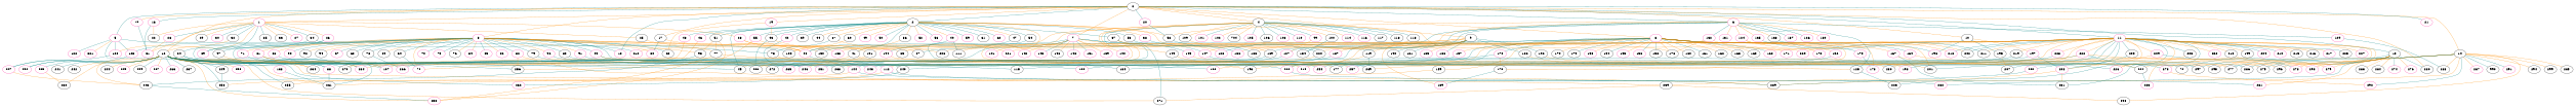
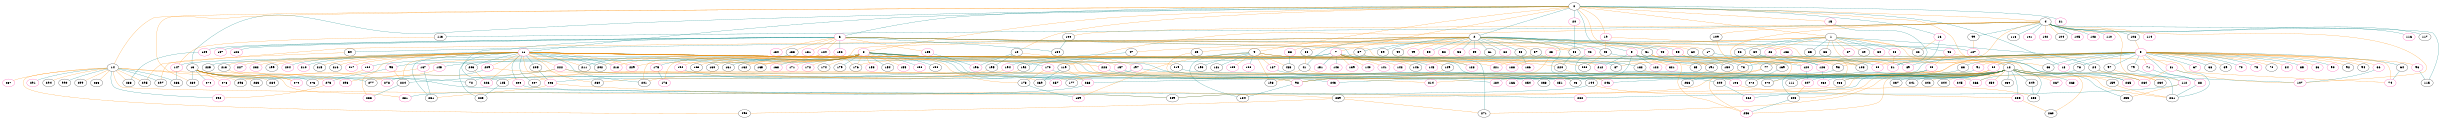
  graph {
    node [color=deeppink]
    edge [color=darkorange]
    0 [color=black]
-   1
+   1 [color=black]
    2 [color=black]
    3
    4 [color=black]
    5
    6
    7
    8
    9 [color=black]
    10 [color=black]
    11
    12 [color=black]
    13 [color=black]
    14 [color=black]
    15
    16
    17 [color=black]
    18
    19
    20
    21
    280 [color=black]
    32 [color=black]
    34 [color=black]
    35 [color=black]
    33 [color=black]
    22 [color=black]
    23
    24 [color=black]
    25 [color=black]
    26
    27
    28
    29 [color=black]
    30
    31
    36 [color=black]
    37 [color=black]
    38
    39 [color=black]
    40
    41 [color=black]
    42
    43 [color=black]
    44 [color=black]
    45 [color=black]
    46
    47 [color=black]
    48
    49
    50
    51 [color=black]
    52
    53 [color=black]
    54 [color=black]
    55
    56
    57 [color=black]
    58 [color=black]
    59
    60 [color=black]
    61 [color=black]
    62
    295 [color=black]
    229
    63 [color=black]
    64 [color=black]
    65 [color=black]
    66
    67
    68 [color=black]
    69 [color=black]
    70
    71
    72 [color=black]
    73 [color=black]
    74
    75
    76 [color=black]
    77 [color=black]
    78 [color=black]
    79 [color=black]
    80
    81
    82
    83 [color=black]
    84
    85
    86
    87 [color=black]
    88
    89
    90
    91
    92 [color=black]
    93 [color=black]
    94 [color=black]
    95
    96
    97 [color=black]
    98
-   99
+   99 [color=black]
    100 [color=black]
    101
    102
    103 [color=black]
-   104 [color=black label=704]
+   104 [color=black]
    105
    106 [color=black]
    107
    108
    109 [color=black]
    110
    111 [color=black]
    112
    113 [color=black]
    114
    115 [color=black]
    116
    117 [color=black]
    118 [color=black]
    119 [color=black]
    120
    122
    123
    n127 [label=821]
    212
    128
    130
    131
    132
    133 [color=black]
    134 [color=black]
    129
    136
    137
    138
    135
    124
    125 [color=black]
    126
    127
    139
    140
    141
    142
    143
-   144
+   144 [color=black]
    145
    146 [color=black]
    147
    148
    149 [color=black]
    150 [color=black]
    151
    152
    153
    154 [color=black]
    155
    156
    157
    158 [color=black]
    159 [color=black]
    160 [color=black]
    161 [color=black]
    162 [color=black]
    163 [color=black]
    164
    165 [color=black]
    166
    167
    168
    169 [color=black]
    170
    171
    172
    173 [color=black]
    174 [color=black]
    175
    176 [color=black]
    177 [color=black]
    178
    179 [color=black]
    180
    192 [color=black]
    193 [color=black]
    181 [color=black]
    182 [color=black]
-   183 [color=black]
+   183 [color=black label=483]
    184 [color=black]
    185
    186
    187
    188
    189
    190 [color=black]
    191 [color=black]
    195 [color=black]
    196
    197
    198
    199 [color=black]
    200
    201 [color=black]
    202 [color=black]
    203 [color=black]
    204
    205 [color=black]
    206 [color=black]
    207 [color=black]
    208
    209
    210
    211 [color=black]
    213 [color=black]
    214
    215 [color=black]
    216 [color=black]
    217
    218
    219 [color=black]
    220 [color=black]
    221
    222
    223 [color=black]
    224 [color=black]
    225 [color=black]
    226
    227
    228
    230 [color=black]
    231 [color=black]
    232
    233
    256 [color=black]
    258 [color=black]
    259 [color=black]
    260 [color=black]
    261 [color=black]
    262
    257
    264
    265
    266
    267
    268
    269 [color=black]
    270 [color=black]
    271 [color=black]
    272 [color=black]
    263
    234 [color=black]
    235
    236 [color=black]
    237 [color=black]
    238 [color=black]
    239 [color=black]
    240 [color=black]
    241 [color=black]
    242 [color=black]
    243
    244 [color=black]
    245
    246
    247
    248 [color=black]
    249 [color=black]
    250
    251
    252
    253
    254
    255 [color=black]
    273
    274
    275 [color=black]
    276
    277 [color=black]
    278
    279
    281
    282
    283 [color=black]
    284 [color=black]
    288 [color=black]
    n287 [color=black label=990]
    291
    292
    293
    294 [color=black]
    289 [color=black]
    296 [color=black]
    297 [color=black]
    298 [color=black]
    299 [color=black]
    285 [color=black]
    286 [color=black]
    287
    194
    0 -- 1
    0 -- 2 [color=teal]
-   0 -- 3
+   106 -- 3
    0 -- 4
    0 -- 5 [color=teal]
    0 -- 6 [color=teal]
    0 -- 7
    0 -- 8
    0 -- 9
    0 -- 10
    0 -- 11 [color=teal]
    0 -- 12
    0 -- 13 [color=teal]
    0 -- 14
    0 -- 15
    0 -- 16 [color=teal]
    0 -- 17
    0 -- 18 [color=teal]
    0 -- 19
    0 -- 20 [color=teal]
    0 -- 21 [color=teal]
    0 -- 280
    1 -- 12
    1 -- 32 [color=teal]
    1 -- 34 [color=teal]
    1 -- 35 [color=teal]
    1 -- 33
    1 -- 22
    1 -- 23
    1 -- 24 [color=teal]
    1 -- 25
    1 -- 26
    1 -- 27
    1 -- 28 [color=teal]
    1 -- 29
    1 -- 30 [color=teal]
    1 -- 31
    2 -- 36
    2 -- 37 [color=teal]
    2 -- 38
    2 -- 39 [color=teal]
-   2 -- 40
+   46 -- 40
    2 -- 41 [color=teal]
    2 -- 42 [color=teal]
    2 -- 43 [color=teal]
    2 -- 44
    2 -- 45 [color=teal]
    2 -- 46 [color=teal]
    2 -- 47
    2 -- 48 [color=teal]
    2 -- 49
    2 -- 50 [color=teal]
    2 -- 51 [color=teal]
    2 -- 52
    2 -- 53 [color=teal]
    2 -- 54 [color=teal]
    2 -- 55 [color=teal]
    2 -- 56 [color=teal]
    2 -- 57
    2 -- 58
    2 -- 59 [color=teal]
    2 -- 60
    2 -- 61 [color=teal]
    2 -- 62 [color=teal]
    2 -- 295
    2 -- 229
    3 -- 18 [color=teal]
    3 -- 63 [color=teal]
    3 -- 64 [color=teal]
    3 -- 65
    3 -- 66
    3 -- 67 [color=teal]
    3 -- 68 [color=teal]
    3 -- 69
    3 -- 70 [color=teal]
    3 -- 71
    3 -- 72 [color=teal]
    3 -- 73 [color=teal]
    3 -- 74
    3 -- 75 [color=teal]
    3 -- 76
    3 -- 77
    3 -- 78 [color=teal]
    3 -- 79 [color=teal]
    3 -- 80
    3 -- 81
    3 -- 82 [color=teal]
    3 -- 83 [color=teal]
    3 -- 84
    3 -- 85 [color=teal]
    3 -- 86
    3 -- 87
    3 -- 88 [color=teal]
    3 -- 89 [color=teal]
    3 -- 90 [color=teal]
    3 -- 91
    3 -- 92
    3 -- 93
    3 -- 94
    3 -- 95 [color=teal]
    3 -- 96
    3 -- 97 [color=teal]
    3 -- 98
    4 -- 99 [color=teal]
    4 -- 100
    4 -- 101 [color=teal]
    4 -- 102
    4 -- 103
    4 -- 104
    4 -- 105 [color=teal]
    4 -- 106 [color=teal]
    4 -- 107
    4 -- 108 [color=teal]
    4 -- 109
    4 -- 110 [color=teal]
    4 -- 111
    4 -- 112
    4 -- 113 [color=teal]
    4 -- 114
    4 -- 115 [color=teal]
    4 -- 116 [color=teal]
    4 -- 117 [color=teal]
    4 -- 118 [color=teal]
    4 -- 119
    5 -- 45 [color=teal]
    5 -- 120 [color=teal]
    5 -- 122 [color=teal]
    5 -- 123 [color=teal]
    5 -- n127
    5 -- 212 [color=teal]
    6 -- 58
    6 -- 128 [color=teal]
    6 -- 130
    6 -- 131
    6 -- 132 [color=teal]
    6 -- 133
    6 -- 134 [color=teal]
    6 -- 129 [color=teal]
    6 -- 136
    6 -- 137 [color=teal]
+   6 -- 138
    6 -- 135
    6 -- 124
    6 -- 125 [color=teal]
    6 -- 126 [color=teal]
    6 -- 127 [color=teal]
    7 -- 139
    7 -- 140
    7 -- 141
    7 -- 142
    7 -- 143 [color=teal]
    7 -- 144 [color=teal]
    7 -- 145 [color=teal]
    7 -- 146
    7 -- 147 [color=teal]
    7 -- 148 [color=teal]
    7 -- 149
    7 -- 150 [color=teal]
    7 -- 151 [color=teal]
    8 -- 98 [color=teal]
    8 -- 152
    8 -- 153
    8 -- 154 [color=teal]
    8 -- 155
    8 -- 156 [color=teal]
    8 -- 157
    8 -- 158 [color=teal]
    8 -- 159
    8 -- 160
    8 -- 161 [color=teal]
    8 -- 162
    8 -- 163
    8 -- 164 [color=teal]
    8 -- 165
    8 -- 166
    8 -- 167
    8 -- 168 [color=teal]
    8 -- 169 [color=teal]
    8 -- 170 [color=teal]
    8 -- 171
    8 -- 172
    8 -- 173
    8 -- 174
    8 -- 175 [color=teal]
    8 -- 176
    8 -- 177 [color=teal]
    8 -- 178
    8 -- 179 [color=teal]
    8 -- 180 [color=teal]
    9 -- 192 [color=teal]
    9 -- 193
    9 -- 181 [color=teal]
    9 -- 182 [color=teal]
    9 -- 183
    9 -- 184 [color=teal]
    9 -- 185
    9 -- 186 [color=teal]
    9 -- 187
    9 -- 188
    9 -- 189
    9 -- 190 [color=teal]
    9 -- 191
    10 -- 195 [color=teal]
    10 -- 196 [color=teal]
    10 -- 197
    11 -- 229
    11 -- 65
    11 -- 87 [color=teal]
    11 -- 212
    11 -- 198 [color=teal]
    11 -- 199
    11 -- 200 [color=teal]
    11 -- 201 [color=teal]
    11 -- 202 [color=teal]
    11 -- 203 [color=teal]
    11 -- 204 [color=teal]
    11 -- 205 [color=teal]
    11 -- 206
    11 -- 207 [color=teal]
    11 -- 208
    11 -- 209
    11 -- 210 [color=teal]
    11 -- 211
    11 -- 213
    11 -- 214
    11 -- 215
    11 -- 216
    11 -- 217
    11 -- 218 [color=teal]
    11 -- 219
    11 -- 220
    11 -- 221
    11 -- 222
    11 -- 223 [color=teal]
    11 -- 224
    11 -- 225 [color=teal]
    11 -- 226
    11 -- 227
    11 -- 228
    11 -- 230
    11 -- 231 [color=teal]
    11 -- 232
    11 -- 233
    12 -- 214
    12 -- 256 [color=teal]
    12 -- 258 [color=teal]
    12 -- 259 [color=teal]
    12 -- 260
    12 -- 261
    12 -- 262 [color=teal]
    12 -- 257
    12 -- 264 [color=teal]
    12 -- 265 [color=teal]
    12 -- 266
    12 -- 267
    12 -- 268 [color=teal]
    12 -- 269 [color=teal]
    12 -- 270 [color=teal]
    12 -- 271
    12 -- 272
    12 -- 263 [color=teal]
    12 -- 234
    12 -- 235 [color=teal]
-   12 -- 236 [color=teal]
    12 -- 237 [color=teal]
    12 -- 238 [color=teal]
    12 -- 239
    12 -- 240 [color=teal]
    12 -- 241 [color=teal]
    12 -- 242
    12 -- 243 [color=teal]
    12 -- 244
    12 -- 245
    12 -- 246 [color=teal]
    12 -- 247 [color=teal]
    12 -- 248
    12 -- 249 [color=teal]
    12 -- 250
    12 -- 251 [color=teal]
    12 -- 252 [color=teal]
    12 -- 253
    12 -- 254 [color=teal]
    12 -- 255 [color=teal]
    13 -- 280 [color=teal]
    13 -- 72 [color=teal]
    13 -- 273
    13 -- 274 [color=teal]
    13 -- 275 [color=teal]
    13 -- 276
    13 -- 277 [color=teal]
    13 -- 278
    13 -- 279
    13 -- 281
    13 -- 282 [color=teal]
    13 -- 283
    13 -- 284
    14 -- 295
    14 -- 288
    14 -- n287 [color=teal]
    14 -- 291 [color=teal]
    14 -- 292 [color=teal]
    14 -- 293
    14 -- 294
    14 -- 289
    14 -- 296
    14 -- 297 [color=teal]
    14 -- 298
    14 -- 299
    14 -- 285
    14 -- 286 [color=teal]
    14 -- 287
    15 -- 31 [color=teal]
    16 -- 22
    16 -- 31 [color=teal]
    17 -- 80 [color=teal]
    17 -- 150
    19 -- 43
    19 -- 63
    20 -- 58 [color=teal]
    32 -- 120
    34 -- 103 [color=teal]
    34 -- 123 [color=teal]
    23 -- 98
    23 -- 188
    24 -- 107 [color=teal]
-   24 -- 264 [color=teal]
+   24 -- 264
    25 -- 98
    26 -- 89 [color=teal]
    26 -- 226 [color=teal]
    28 -- 31
    36 -- 41
    37 -- 128
    37 -- 176
    37 -- 271 [color=teal]
    38 -- 183 [color=teal]
    40 -- 98 [color=teal]
    40 -- 111 [color=teal]
    41 -- 45
    41 -- 177
    42 -- 246 [color=teal]
    43 -- 206
    43 -- 236 [color=teal]
    46 -- 74
    47 -- 194 [color=teal]
    48 -- 270
    51 -- 77
    51 -- 93
    51 -- 253
    53 -- 136 [color=teal]
-   54 -- 297 [color=teal]
+   54 -- 297
    55 -- 191
    55 -- 256
    57 -- 73 [color=teal]
    57 -- 221
    58 -- 220 [color=teal]
    60 -- 103
    64 -- 74 [color=teal]
    66 -- 107 [color=teal]
    71 -- 88 [color=teal]
    73 -- 144
    77 -- 125
    77 -- 253
    78 -- 266 [color=teal]
    79 -- 112 [color=teal]
    81 -- 107
    81 -- 261 [color=teal]
    81 -- 264
    82 -- 256
    82 -- 289
    83 -- 180 [color=teal]
    88 -- 261 [color=teal]
    91 -- 166 [color=teal]
    93 -- 248 [color=teal]
    95 -- 224
    95 -- 273 [color=teal]
    96 -- 115 [color=teal]
    97 -- 234
    98 -- 184 [color=teal]
    99 -- 127
    100 -- 134 [color=teal]
    109 -- 169
    112 -- 255
    112 -- 282 [color=teal]
    113 -- 147
    119 -- 268
    119 -- 269 [color=teal]
    120 -- 247 [color=teal]
    123 -- 252 [color=teal]
    132 -- 176
    132 -- 218
    133 -- 211 [color=teal]
    129 -- 288 [color=teal]
    138 -- 261 [color=teal]
    135 -- 196 [color=teal]
    124 -- 201
    124 -- 202
    125 -- 223 [color=teal]
    127 -- 265 [color=teal]
    144 -- 258
    144 -- 289 [color=teal]
    145 -- 277
    147 -- 286 [color=teal]
    149 -- 193
    152 -- 268 [color=teal]
    157 -- 238 [color=teal]
    159 -- 261
    164 -- 275
    167 -- 231 [color=teal]
    167 -- 296
    169 -- 272 [color=teal]
    170 -- 173
    170 -- 243 [color=teal]
    173 -- 189 [color=teal]
    175 -- 178 [color=teal]
    192 -- 201
    182 -- 198
    187 -- 251 [color=teal]
    191 -- 236
    195 -- 207
    197 -- 208 [color=teal]
    197 -- 240 [color=teal]
+   198 -- 235
    200 -- 289 [color=teal]
    203 -- 226
    205 -- 208 [color=teal]
    208 -- 231
    208 -- 239
    209 -- 269
    209 -- 278 [color=teal]
    213 -- 279
    219 -- 266 [color=teal]
    220 -- 246
    222 -- 224 [color=teal]
    222 -- 257 [color=teal]
    222 -- 264
    222 -- 293
    224 -- 233 [color=teal]
    228 -- 254 [color=teal]
    268 -- 281 [color=teal]
    235 -- 260
    239 -- 271
    239 -- 298
    240 -- 262 [color=teal]
    247 -- 248
    248 -- 253 [color=teal]
    249 -- 258 [color=teal]
    273 -- 292
    194 -- 230
  }
